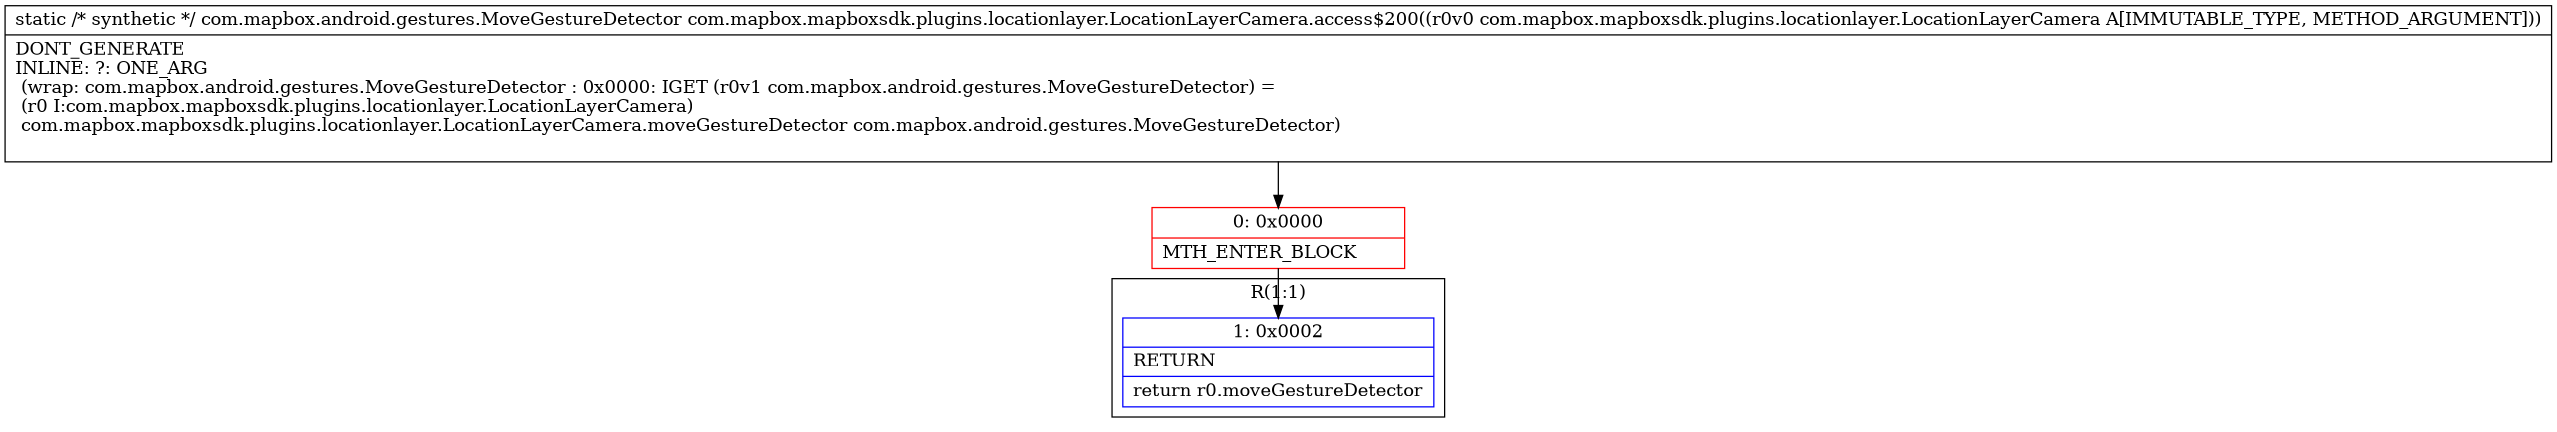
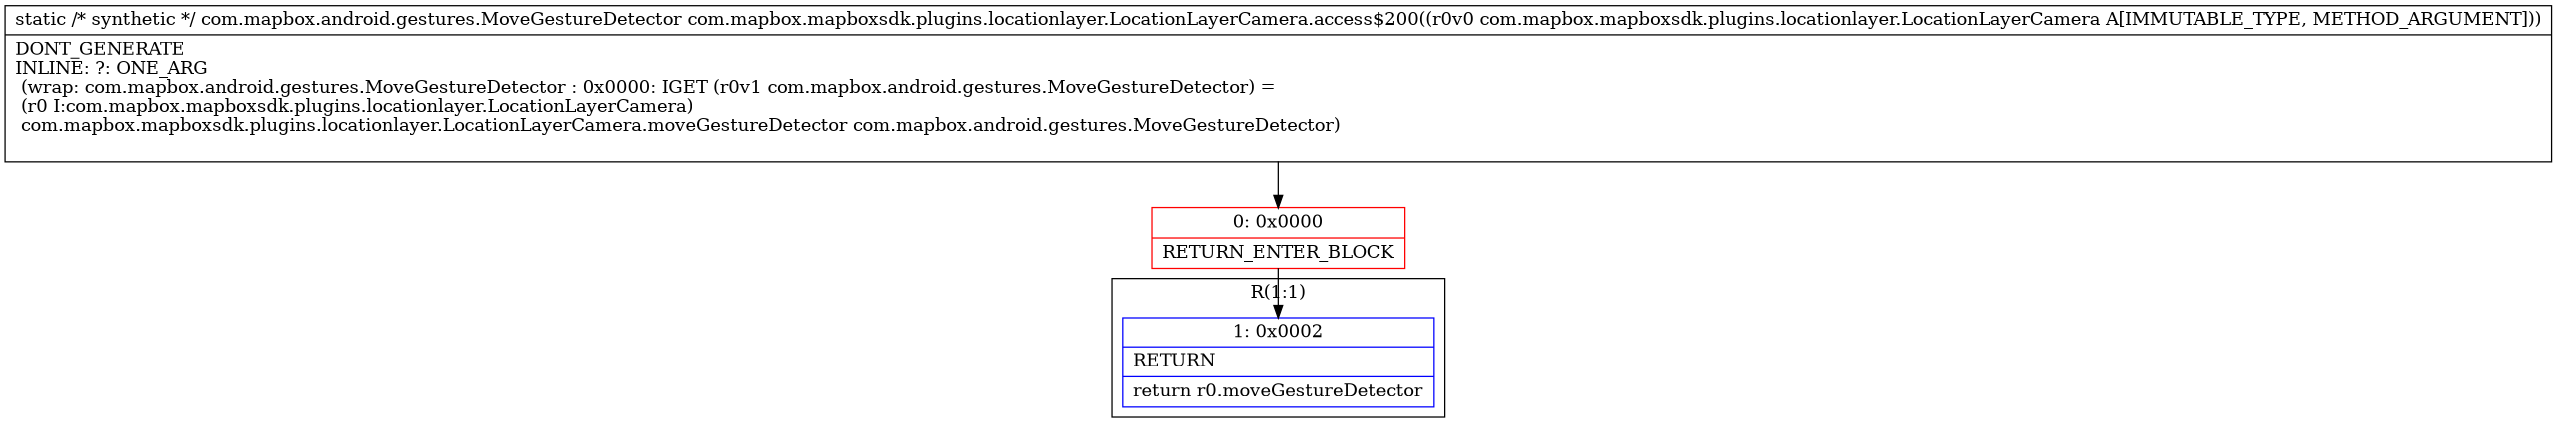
  digraph {
    node [shape=record]
    n1 [color=blue label="{1\:\ 0x0002|RETURN\l|return r0.moveGestureDetector\l}"]
-   n2 [color=red label="{0\:\ 0x0000|MTH_ENTER_BLOCK\l}"]
+   n2 [color=red label="{0\:\ 0x0000|RETURN_ENTER_BLOCK\l}"]
    n3 [label="{static \/* synthetic *\/ com.mapbox.android.gestures.MoveGestureDetector com.mapbox.mapboxsdk.plugins.locationlayer.LocationLayerCamera.access$200((r0v0 com.mapbox.mapboxsdk.plugins.locationlayer.LocationLayerCamera A[IMMUTABLE_TYPE, METHOD_ARGUMENT]))  | DONT_GENERATE\lINLINE: ?: ONE_ARG  \l  (wrap: com.mapbox.android.gestures.MoveGestureDetector : 0x0000: IGET  (r0v1 com.mapbox.android.gestures.MoveGestureDetector) = \l  (r0 I:com.mapbox.mapboxsdk.plugins.locationlayer.LocationLayerCamera)\l com.mapbox.mapboxsdk.plugins.locationlayer.LocationLayerCamera.moveGestureDetector com.mapbox.android.gestures.MoveGestureDetector)\l\l}"]
    subgraph cluster_1 {
      label="R(1:1)"
      n1
    }
    n2 -> n1
    n3 -> n2
  }
